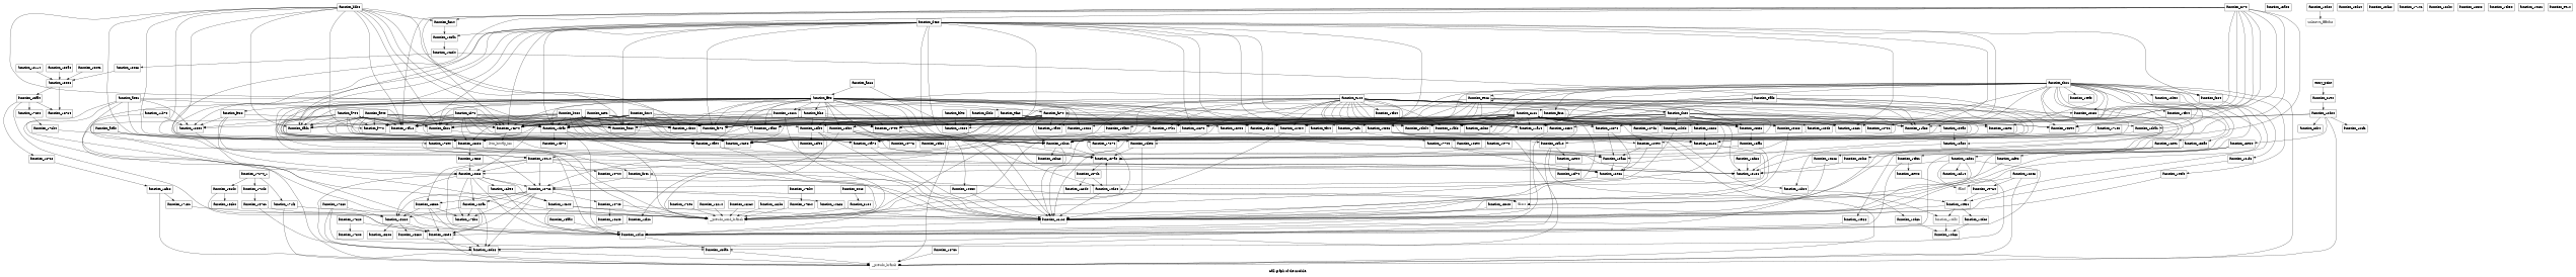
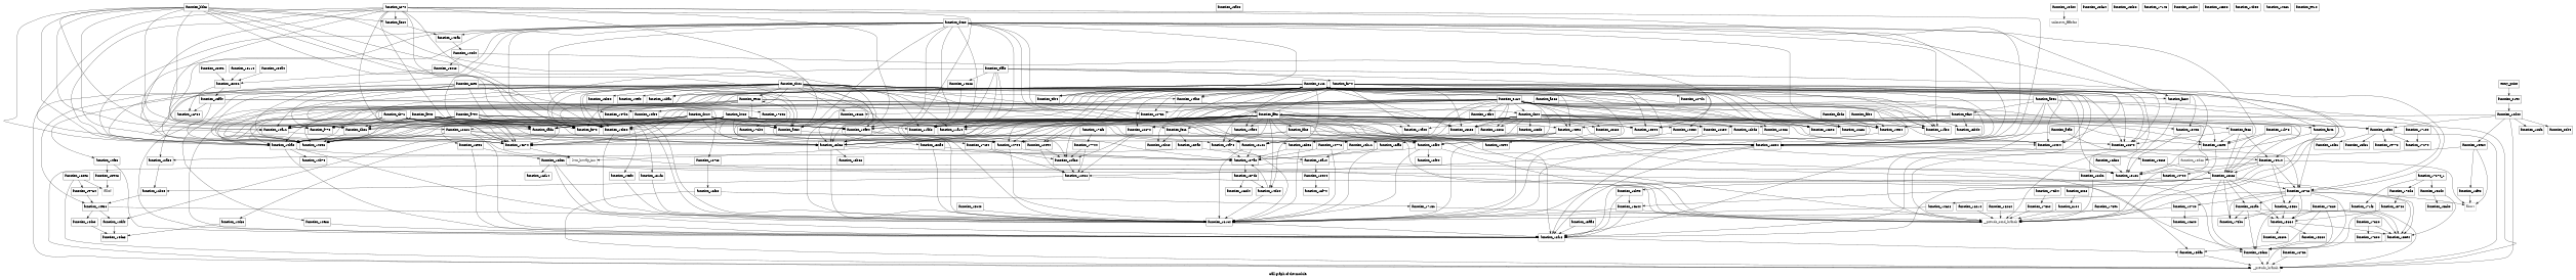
  digraph {
    label="Call graph of the module."
    node [shape=record]
    n1 [label="{function_f5cc}"]
    n2 [label="{function_159a0}"]
    n3 [label="{function_15b1c}"]
    n4 [label="{function_15bc0}"]
    n5 [label="{function_15bd4}"]
    n6 [label="{function_12a80}"]
    n7 [label="{function_15a10}"]
    n8 [label="{function_131c4}"]
    n9 [label="{function_12f18}"]
    n10 [label="{function_f570}"]
    n11 [label="{function_148ac}"]
    n12 [label="{function_148d4}"]
    n13 [label="{function_15594}"]
    n14 [label="{function_150c8}"]
    n15 [label="{function_12494}"]
    n16 [label="{function_1296c}"]
    n17 [label="{function_12a68}"]
    n18 [color=gray50 fontcolor=gray50 label="{__pseudo_cond_branch}"]
    n19 [label="{function_12bc4}"]
    n20 [label="{function_15dac}"]
    n21 [label="{function_125d0}"]
    n22 [label="{function_15be8}"]
    n23 [label="{function_157a0}"]
    n24 [label="{function_1262c}"]
    n25 [label="{function_147e4}"]
    n26 [label="{function_14874}"]
    n27 [label="{function_14898}"]
    n28 [label="{function_15b6c}"]
    n29 [label="{function_14ba0}"]
    n30 [color=gray50 fontcolor=gray50 label="{llvm_bswap_i32}"]
    n31 [label="{function_14828}"]
    n32 [label="{function_15b68}"]
    n33 [label="{function_14b74}"]
    n34 [label="{function_12428}"]
    n35 [label="{function_126cc}"]
    n36 [label="{function_1275c}"]
    n37 [label="{function_14a1c}"]
    n38 [label="{function_12d00}"]
    n39 [label="{function_12f30}"]
    n40 [label="{function_12cfc}"]
    n41 [label="{function_15e34}"]
    n42 [color=gray50 fontcolor=gray50 label="{__pseudo_branch}"]
    n43 [label="{function_80b4}"]
    n44 [label="{function_12f2c}"]
    n45 [label="{function_15f8c}"]
    n46 [label="{function_17274}"]
    n47 [label="{function_19778}"]
    n48 [color=gray50 fontcolor=gray50 label="{abort}"]
-   n49 [label="{function_15dc8}"]
+   n49 [label="{function_15dc8}" fontcolor=gray50]
    n50 [label="{function_16fe8}"]
    n51 [label="{function_f634}"]
    n52 [label="{function_1513c}"]
    n53 [label="{function_f770}"]
    n54 [label="{function_11b78}"]
    n55 [label="{function_13cc8}"]
    n56 [label="{function_123e0}"]
    n57 [label="{function_132ac}"]
    n58 [label="{function_15864}"]
    n59 [label="{function_15ce4}"]
    n60 [label="{function_15d38}"]
    n61 [label="{function_175bc}"]
    n62 [label="{function_137cc}"]
    n63 [label="{function_14644}"]
    n64 [label="{function_16b90}"]
    n65 [label="{function_131f8}"]
    n66 [label="{function_12c08}"]
    n67 [label="{function_13258}"]
    n68 [label="{function_1312c}"]
    n69 [label="{function_143c0}"]
    n70 [label="{function_1580c}"]
    n71 [label="{function_15830}"]
    n72 [label="{function_127dc}"]
    n73 [label="{function_1353c}"]
    n74 [label="{function_14628}"]
    n75 [label="{function_14740}"]
    n76 [label="{function_14640}"]
    n77 [label="{function_147bc}"]
    n78 [label="{function_157dc}"]
    n79 [label="{function_f84c}"]
    n80 [label="{function_f874}"]
    n81 [label="{function_14414}"]
    n82 [label="{function_12fb4}"]
    n83 [label="{function_12370}"]
    n84 [label="{function_12404}"]
    n85 [label="{function_15c58}"]
    n86 [label="{function_14a40}"]
    n87 [label="{function_14a78}"]
    n88 [label="{function_14ac0}"]
    n89 [label="{function_14704}"]
    n90 [label="{function_12f94}"]
    n91 [label="{function_16fac}"]
    n92 [label="{function_14ae4}"]
    n93 [label="{function_14d24}"]
    n94 [label="{function_fd98}"]
    n95 [label="{function_14e24}"]
    n96 [label="{function_12870}"]
    n97 [label="{function_14e3c}"]
    n98 [label="{function_14850}"]
    n99 [label="{function_145f0}"]
    n100 [label="{function_12c54}"]
    n101 [label="{function_fdc0}"]
    n102 [label="{function_fe88}"]
    n103 [label="{function_12398}"]
    n104 [label="{function_ffe8}"]
    n105 [label="{function_11a14}"]
    n106 [label="{function_11a38}"]
    n107 [label="{function_11ad8}"]
    n108 [label="{function_15448}"]
    n109 [label="{function_14a54}"]
    n110 [label="{function_14b30}"]
    n111 [label="{function_14c98}"]
    n112 [label="{function_dadc}"]
    n113 [label="{function_db2c}"]
    n114 [label="{function_14d8c}"]
-   n115 [label="{function_14df4}" fontcolor=gray50]
+   n115 [label="{function_14df4}"]
    n116 [label="{function_14c94}"]
    n117 [label="{function_12bac}"]
    n118 [label="{function_1500c}"]
    n119 [label="{function_14dc0}"]
    n120 [label="{function_12bd8}"]
    n121 [color=gray50 fontcolor=gray50 label="{fabsf}"]
    n122 [label="{function_14d68}"]
    n123 [label="{function_14e88}"]
    n124 [label="{function_14ef0}"]
    n125 [label="{function_14f04}"]
    n126 [label="{function_16eec}"]
    n127 [label="{function_16d5c}"]
    n128 [label="{function_14f5c}"]
    n129 [label="{function_15948}"]
    n130 [label="{function_14f84}"]
    n131 [label="{function_15fa4}"]
    n132 [label="{function_16764}"]
    n133 [label="{function_167c8}"]
    n134 [label="{function_17698}"]
    n135 [label="{function_150a4}"]
    n136 [label="{function_150ec}"]
    n137 [label="{function_156b0}"]
    n138 [label="{function_156d0}"]
    n139 [label="{function_1573c}"]
    n140 [label="{function_168d4}"]
    n141 [label="{function_16904}"]
    n142 [label="{function_15a08}"]
    n143 [label="{function_16f74}"]
    n144 [label="{function_15aa4}"]
    n145 [label="{function_15b50}"]
    n146 [label="{function_15c28}"]
    n147 [label="{function_15c40}"]
    n148 [label="{function_15c8c}"]
    n149 [label="{function_15ca4}"]
    n150 [label="{function_15d00}"]
    n151 [color=gray50 fontcolor=gray50 label="{unknown_ffff0fc0}"]
    n152 [label="{function_15d64}"]
    n153 [label="{function_15d88}"]
    n154 [label="{function_16f28}"]
    n155 [label="{function_176b4}"]
    n156 [label="{function_1675c}"]
    n157 [label="{function_1715c}"]
    n158 [label="{function_16d14}"]
    n159 [label="{function_16d38}"]
    n160 [label="{function_1714c}"]
    n161 [label="{function_171e0}"]
    n162 [label="{function_171f8}"]
    n163 [label="{function_17274_1}"]
    n164 [label="{function_172d8}"]
    n165 [label="{function_17300}"]
    n166 [label="{function_17320}"]
    n167 [label="{function_17380}"]
    n168 [label="{function_173ec}"]
    n169 [label="{function_175b4}"]
    n170 [label="{function_175c4}"]
    n171 [label="{function_17ce4}"]
    n172 [label="{function_176fc}"]
    n173 [label="{function_17744}"]
    n174 [label="{function_18214}"]
    n175 [label="{function_18264}"]
    n176 [label="{function_182b0}"]
    n177 [label="{function_182bc}"]
    n178 [label="{function_182e8}"]
    n179 [label="{function_19764}"]
    n180 [label="{function_18508}"]
    n181 [label="{function_15114}"]
    n182 [label="{function_14b50}"]
    n183 [label="{function_14c8c}"]
    n184 [label="{function_14778}"]
    n185 [label="{function_80c8}"]
    n186 [label="{function_8104}"]
    n187 [label="{entry_point}"]
    n188 [label="{function_8190}"]
    n189 [label="{function_81cc}"]
    n190 [label="{function_9f04}"]
    n191 [label="{function_a430}"]
    n192 [label="{function_9f60}"]
    n193 [label="{function_a05c}"]
    n194 [label="{function_a268}"]
    n195 [label="{function_a3c4}"]
    n196 [label="{function_a4a0}"]
    n197 [label="{function_a7e4}"]
    n198 [label="{function_ae40}"]
    n199 [label="{function_b420}"]
    n200 [label="{function_bbb8}"]
    n201 [label="{function_c270}"]
    n202 [label="{function_c8ec}"]
    n203 [label="{function_cb7c}"]
    n204 [label="{function_d024}"]
    n205 [label="{function_d430}"]
    n206 [label="{function_dbd8}"]
    n207 [label="{function_dc00}"]
    n208 [label="{function_e164}"]
    n209 [label="{function_e910}"]
    n210 [label="{function_e928}"]
    n211 [label="{function_eaa8}"]
    n212 [label="{function_eb2c}"]
    n1 -> n2
    n1 -> n3
    n1 -> n4
-   n1 -> n5
    n2 -> n6
    n2 -> n7
    n3 -> n7
    n6 -> n19
    n7 -> n42
    n7 -> n60
    n7 -> n141
    n8 -> n9
    n9 -> n20
    n11 -> n12
    n12 -> n13
    n12 -> n14
    n14 -> n118
    n15 -> n16
    n15 -> n17
    n16 -> n18
    n16 -> n19
    n17 -> n16
    n19 -> n97
    n20 -> n42
    n21 -> n22
    n22 -> n8
    n22 -> n23
    n23 -> n78
    n24 -> n9
    n24 -> n25
    n24 -> n26
    n24 -> n27
    n24 -> n28
    n24 -> n29
    n25 -> n8
    n25 -> n23
    n26 -> n30
    n28 -> n8
    n28 -> n23
    n28 -> n32
    n29 -> n8
    n29 -> n9
    n29 -> n18
    n29 -> n33
    n31 -> n8
    n37 -> n30
    n38 -> n13
    n38 -> n39
    n38 -> n40
    n38 -> n41
    n38 -> n42
    n38 -> n43
    n39 -> n42
    n39 -> n44
    n39 -> n45
    n39 -> n46
    n39 -> n47
    n41 -> n48
    n41 -> n49
    n41 -> n50
    n49 -> n52
    n50 -> n48
    n51 -> n52
    n54 -> n55
    n54 -> n56
    n55 -> n9
    n55 -> n57
    n55 -> n58
-   n44 -> n59
+   n55 -> n59
    n55 -> n60
    n55 -> n61
    n55 -> n62
    n55 -> n63
    n55 -> n64
    n56 -> n18
    n57 -> n58
    n57 -> n59
    n57 -> n60
    n57 -> n61
    n58 -> n59
    n58 -> n70
    n58 -> n71
    n59 -> n42
    n60 -> n42
    n62 -> n48
    n62 -> n57
    n62 -> n58
    n62 -> n59
    n62 -> n60
    n62 -> n61
    n62 -> n73
    n62 -> n74
    n62 -> n75
    n63 -> n8
    n63 -> n9
    n63 -> n18
    n64 -> n9
    n64 -> n63
    n65 -> n8
    n66 -> n67
    n66 -> n68
    n67 -> n9
    n67 -> n16
    n67 -> n69
    n68 -> n8
    n68 -> n23
    n69 -> n55
    n71 -> n60
    n73 -> n58
    n73 -> n59
    n73 -> n60
    n73 -> n61
    n74 -> n8
    n75 -> n8
    n75 -> n76
    n77 -> n8
    n78 -> n93
    n78 -> n140
-   n79 -> n18
+   n79 -> n177
    n79 -> n62
    n80 -> n10
    n80 -> n18
    n80 -> n25
    n80 -> n26
    n80 -> n27
    n80 -> n28
    n80 -> n29
    n80 -> n62
    n80 -> n67
    n80 -> n81
    n80 -> n82
    n80 -> n83
    n80 -> n84
    n80 -> n85
    n80 -> n86
    n80 -> n87
    n80 -> n88
    n81 -> n9
    n81 -> n48
    n81 -> n52
    n81 -> n55
    n81 -> n62
    n81 -> n73
    n81 -> n89
    n82 -> n8
    n82 -> n18
    n82 -> n23
    n82 -> n90
    n83 -> n18
    n84 -> n18
    n85 -> n91
    n87 -> n8
    n87 -> n23
    n88 -> n92
    n89 -> n8
    n91 -> n8
    n91 -> n23
    n92 -> n8
    n92 -> n23
    n93 -> n8
    n93 -> n23
    n94 -> n95
    n95 -> n8
    n96 -> n16
    n96 -> n17
    n97 -> n8
    n97 -> n115
    n97 -> n119
    n98 -> n8
    n99 -> n8
    n100 -> n9
    n101 -> n18
    n101 -> n25
    n101 -> n29
    n101 -> n82
    n101 -> n84
    n102 -> n55
    n102 -> n56
    n102 -> n81
    n102 -> n83
    n104 -> n1
    n104 -> n3
    n104 -> n9
    n104 -> n10
    n104 -> n17
    n104 -> n18
    n104 -> n24
    n104 -> n25
    n104 -> n26
    n104 -> n27
    n104 -> n28
    n104 -> n29
    n104 -> n30
    n104 -> n34
    n104 -> n39
    n104 -> n52
    n104 -> n67
    n104 -> n79
    n104 -> n80
    n104 -> n82
    n104 -> n86
    n104 -> n87
-   n104 -> n88
+   n88 -> n104
    n104 -> n92
    n104 -> n93
    n104 -> n98
    n104 -> n101
    n104 -> n102
    n104 -> n105
    n104 -> n106
    n104 -> n107
    n104 -> n108
    n104 -> n109
    n104 -> n110
    n104 -> n111
    n104 -> n112
    n104 -> n113
    n108 -> n52
    n109 -> n87
    n110 -> n8
    n111 -> n8
    n111 -> n20
    n111 -> n114
    n111 -> n115
    n111 -> n116
    n113 -> n27
    n114 -> n122
    n115 -> n122
    n117 -> n6
    n118 -> n131
    n118 -> n132
    n119 -> n122
    n120 -> n28
    n120 -> n62
    n123 -> n9
    n125 -> n13
    n125 -> n126
    n126 -> n9
    n126 -> n127
    n127 -> n8
    n127 -> n9
    n127 -> n52
    n127 -> n60
    n127 -> n158
    n128 -> n9
    n128 -> n129
    n129 -> n121
    n131 -> n9
    n131 -> n132
    n131 -> n133
    n131 -> n134
    n133 -> n154
    n134 -> n155
    n135 -> n118
    n136 -> n118
    n138 -> n59
    n138 -> n137
    n139 -> n58
    n139 -> n60
    n141 -> n143
    n144 -> n9
    n145 -> n8
    n146 -> n8
    n147 -> n8
    n148 -> n8
    n149 -> n8
    n149 -> n23
    n150 -> n151
    n154 -> n42
    n154 -> n157
    n155 -> n171
    n156 -> n42
    n157 -> n18
    n159 -> n52
    n161 -> n46
    n162 -> n18
    n162 -> n42
    n163 -> n138
    n163 -> n162
    n163 -> n164
    n164 -> n139
    n166 -> n59
    n166 -> n165
    n167 -> n20
    n167 -> n58
    n167 -> n60
    n168 -> n18
    n169 -> n170
    n170 -> n18
    n171 -> n16
    n171 -> n17
    n172 -> n173
    n173 -> n16
    n173 -> n17
    n174 -> n18
    n175 -> n18
    n177 -> n18
    n178 -> n42
    n178 -> n121
    n178 -> n179
    n179 -> n97
    n181 -> n118
+   n184 -> n8
    n184 -> n23
    n185 -> n186
    n186 -> n18
    n187 -> n188
    n188 -> n38
    n189 -> n3
    n189 -> n9
    n189 -> n10
    n189 -> n13
    n189 -> n15
    n189 -> n18
    n189 -> n25
    n189 -> n26
    n189 -> n27
    n189 -> n28
    n189 -> n29
    n189 -> n34
    n189 -> n35
    n189 -> n36
    n189 -> n37
    n189 -> n52
    n189 -> n67
    n189 -> n72
    n189 -> n82
    n189 -> n83
    n189 -> n84
    n189 -> n85
    n189 -> n88
    n189 -> n93
    n189 -> n96
+   n189 -> n98
    n189 -> n103
    n189 -> n105
    n189 -> n106
    n189 -> n107
    n189 -> n108
    n189 -> n109
    n189 -> n110
    n189 -> n117
    n189 -> n190
    n189 -> n191
    n191 -> n15
    n192 -> n5
    n192 -> n39
    n192 -> n42
    n192 -> n85
    n192 -> n95
    n192 -> n111
    n193 -> n9
    n193 -> n18
    n193 -> n37
    n193 -> n56
    n193 -> n62
    n193 -> n67
    n193 -> n192
    n194 -> n95
    n194 -> n104
    n195 -> n11
    n196 -> n67
    n196 -> n81
    n197 -> n10
    n197 -> n26
    n197 -> n27
    n197 -> n28
    n197 -> n29
    n197 -> n37
    n197 -> n53
    n197 -> n56
    n197 -> n67
    n197 -> n92
    n197 -> n110
    n197 -> n112
    n197 -> n113
    n197 -> n191
    n198 -> n10
    n198 -> n26
    n198 -> n27
    n198 -> n28
    n198 -> n29
    n198 -> n37
    n198 -> n53
    n198 -> n67
    n198 -> n92
    n198 -> n110
    n198 -> n112
    n198 -> n113
    n198 -> n191
    n199 -> n3
    n199 -> n10
    n199 -> n25
    n199 -> n26
    n199 -> n27
    n199 -> n28
    n199 -> n29
    n199 -> n37
    n199 -> n53
    n199 -> n55
    n199 -> n67
    n199 -> n82
    n199 -> n87
    n199 -> n92
    n199 -> n110
    n199 -> n112
    n199 -> n113
    n199 -> n191
    n200 -> n10
    n200 -> n26
    n200 -> n27
    n200 -> n28
    n200 -> n29
    n200 -> n37
    n200 -> n53
    n200 -> n67
    n200 -> n92
    n200 -> n110
    n200 -> n112
    n200 -> n113
    n200 -> n191
    n200 -> n195
    n201 -> n10
    n201 -> n26
    n201 -> n27
    n201 -> n28
    n201 -> n29
    n201 -> n37
    n201 -> n67
    n201 -> n92
    n201 -> n110
    n201 -> n112
    n201 -> n113
    n201 -> n191
    n201 -> n195
    n202 -> n10
    n202 -> n25
    n202 -> n26
    n202 -> n27
    n202 -> n29
    n202 -> n37
    n202 -> n53
    n202 -> n67
    n202 -> n77
    n202 -> n88
    n202 -> n191
    n203 -> n10
    n203 -> n26
    n203 -> n27
    n203 -> n28
    n203 -> n29
    n203 -> n37
    n203 -> n53
    n203 -> n67
    n203 -> n92
    n203 -> n110
    n203 -> n112
    n203 -> n113
    n203 -> n191
    n204 -> n10
    n204 -> n26
    n204 -> n27
    n204 -> n28
    n204 -> n29
    n204 -> n37
    n204 -> n56
    n204 -> n67
    n204 -> n92
    n204 -> n105
    n204 -> n107
    n204 -> n110
    n204 -> n112
    n204 -> n113
    n204 -> n191
    n205 -> n10
    n205 -> n11
    n205 -> n22
    n205 -> n26
    n205 -> n27
    n205 -> n28
    n205 -> n29
    n205 -> n35
    n205 -> n51
    n205 -> n56
    n205 -> n67
    n205 -> n68
    n205 -> n83
    n205 -> n92
    n205 -> n105
    n205 -> n106
    n205 -> n107
    n205 -> n110
    n205 -> n112
    n205 -> n113
    n205 -> n190
    n205 -> n191
    n206 -> n95
    n207 -> n13
    n207 -> n15
    n207 -> n21
    n207 -> n28
    n207 -> n35
    n207 -> n66
    n207 -> n68
    n207 -> n83
    n207 -> n84
    n207 -> n85
    n207 -> n86
    n207 -> n95
    n207 -> n96
    n207 -> n100
    n207 -> n103
    n207 -> n105
    n207 -> n106
    n207 -> n107
    n207 -> n120
    n207 -> n146
    n208 -> n3
    n208 -> n4
    n208 -> n5
    n208 -> n18
    n208 -> n22
    n208 -> n27
    n208 -> n28
    n208 -> n29
    n208 -> n35
    n208 -> n36
    n208 -> n55
    n208 -> n66
    n208 -> n68
    n208 -> n77
    n208 -> n84
    n208 -> n85
    n208 -> n95
    n208 -> n96
    n208 -> n100
    n208 -> n103
    n208 -> n105
    n208 -> n106
    n208 -> n107
    n208 -> n111
    n208 -> n120
    n208 -> n130
    n208 -> n146
    n208 -> n148
    n208 -> n207
    n210 -> n9
    n210 -> n25
    n210 -> n26
    n210 -> n27
    n210 -> n28
    n210 -> n29
    n210 -> n77
    n210 -> n82
    n210 -> n85
    n210 -> n110
    n210 -> n207
    n210 -> n210
    n211 -> n10
    n211 -> n17
    n211 -> n31
    n211 -> n79
    n211 -> n80
    n211 -> n105
    n211 -> n106
    n211 -> n107
    n212 -> n1
    n212 -> n10
    n212 -> n24
    n212 -> n26
    n212 -> n27
    n212 -> n28
    n212 -> n36
    n212 -> n42
    n212 -> n51
    n212 -> n52
    n212 -> n65
    n212 -> n68
    n212 -> n83
    n212 -> n84
    n212 -> n97
    n212 -> n99
    n212 -> n103
    n212 -> n105
    n212 -> n106
    n212 -> n107
    n212 -> n111
    n212 -> n117
    n212 -> n123
    n212 -> n124
    n212 -> n125
    n212 -> n128
    n212 -> n145
    n212 -> n148
    n212 -> n149
    n212 -> n210
  }
